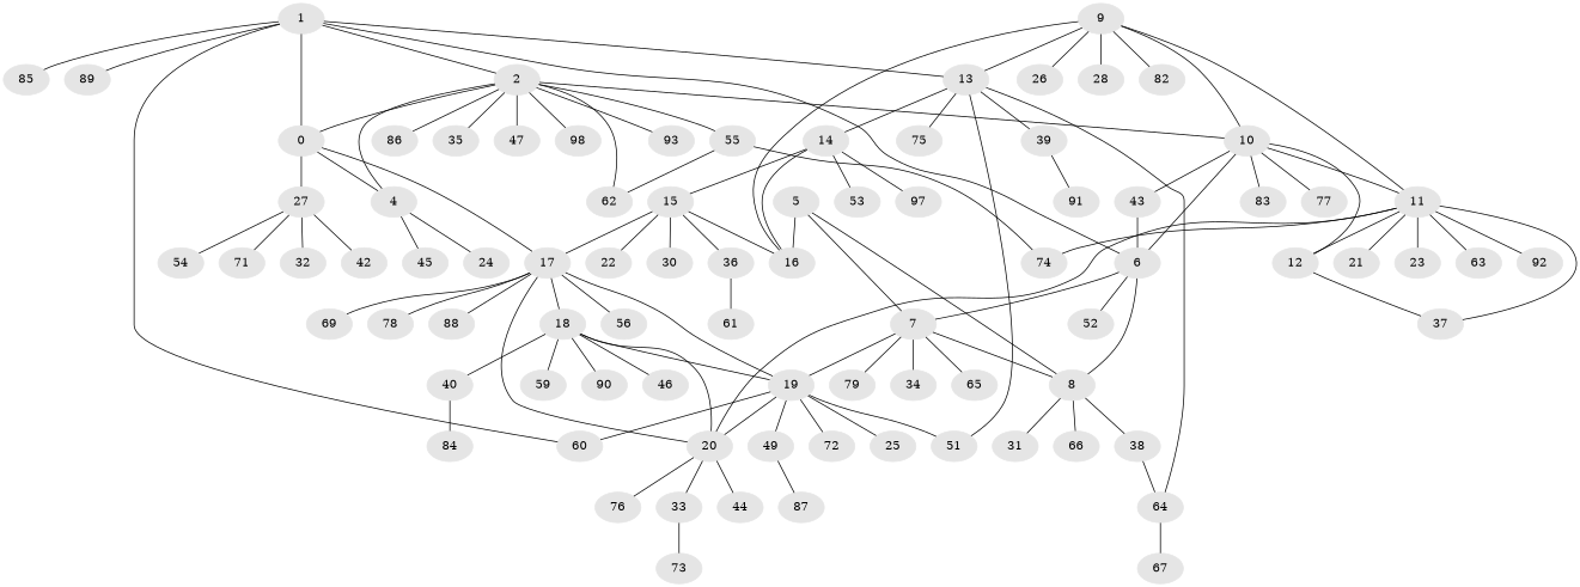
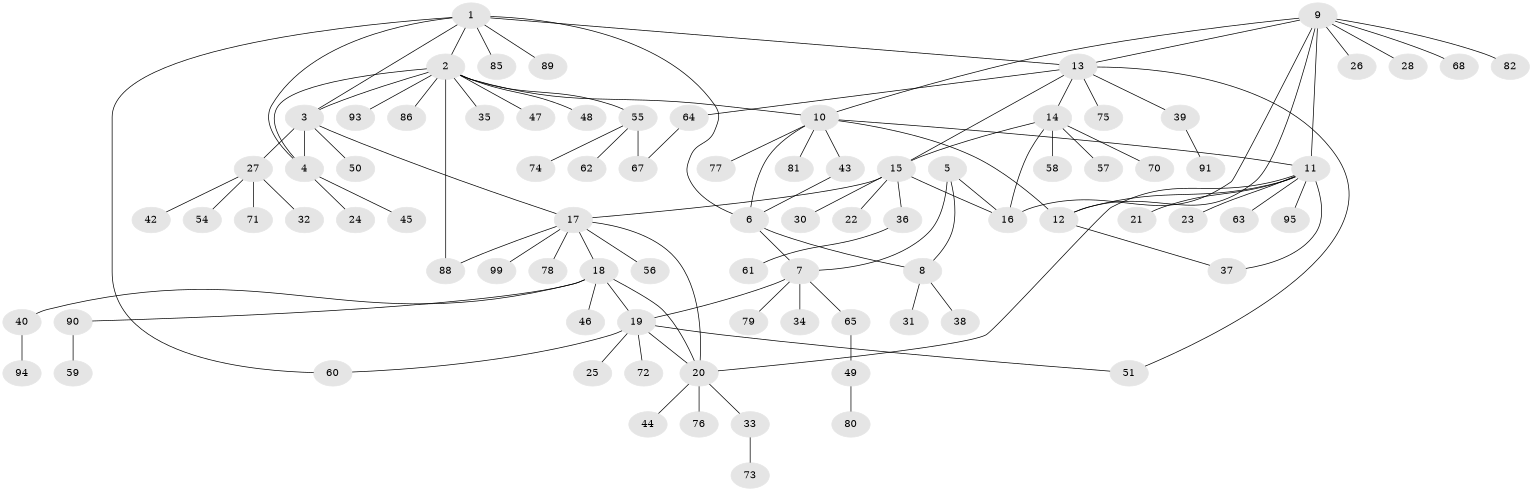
  graph {
    node [color=gray90 style=filled]
    1
    2
-   3 [label=0]
+   3
    4
    6
    13
    60
    85
    89
    10
    35
    47
-   48 [label=98]
+   48
    55
    n15 [label=93]
    86
    88
    17
    27
+   50
    24
    45
    7
    8
-   52
    14
    15
    39
    51
    64
    75
    11
    12
    43
    77
-   81 [label=83]
+   81
    74
    62
    67
    19
    20
    18
    56
-   69
+   69 [label=99]
    78
    32
    42
    54
    71
    5
    16
    34
    65
    79
    31
    38
-   66
    25
    49
    72
    9
    26
    28
+   68
    82
    37
    21
    23
    63
-   92
+   92 [label=95]
    33
    44
    76
-   53
-   57 [label=97]
+   53 [label=58]
+   57
+   70
    22
    30
    36
    91
    61
    40
    46
    59
    90
-   84
-   87
+   84 [label=94]
+   87 [label=80]
    73
    1 -- 2
    1 -- 3
+   1 -- 4
    1 -- 6
    1 -- 13
    1 -- 60
    1 -- 85
    1 -- 89
    2 -- 3
    2 -- 4
    2 -- 10
    2 -- 35
    2 -- 47
    2 -- 48
    2 -- 55
    2 -- n15
    2 -- 86
-   2 -- 62
+   2 -- 88
    3 -- 4
    3 -- 17
    3 -- 27
+   3 -- 50
    4 -- 24
    4 -- 45
    6 -- 10
    6 -- 7
    6 -- 8
-   6 -- 52
    13 -- 14
+   13 -- 15
    13 -- 39
    13 -- 51
    13 -- 64
    13 -- 75
    10 -- 11
    10 -- 12
    10 -- 43
    10 -- 77
    10 -- 81
    55 -- 74
    55 -- 62
+   55 -- 67
    17 -- 88
-   17 -- 19
    17 -- 20
    17 -- 18
    17 -- 56
    17 -- 69
    17 -- 78
    27 -- 32
    27 -- 42
    27 -- 54
    27 -- 71
-   7 -- 8
    7 -- 19
    7 -- 34
    7 -- 65
    7 -- 79
    8 -- 31
    8 -- 38
-   8 -- 66
    14 -- 15
    14 -- 16
    14 -- 53
    14 -- 57
+   14 -- 70
    15 -- 17
    15 -- 16
    15 -- 22
    15 -- 30
    15 -- 36
    39 -- 91
    64 -- 67
    11 -- 12
-   11 -- 74
    11 -- 20
    11 -- 37
    11 -- 21
    11 -- 23
    11 -- 63
    11 -- 92
    12 -- 37
    43 -- 6
    19 -- 60
    19 -- 51
    19 -- 20
    19 -- 25
-   19 -- 49
+   65 -- 49
    19 -- 72
    20 -- 33
    20 -- 44
    20 -- 76
    18 -- 19
    18 -- 20
    18 -- 40
    18 -- 46
-   18 -- 59
+   90 -- 59
    18 -- 90
    5 -- 7
    5 -- 8
    5 -- 16
-   38 -- 64
    49 -- 87
    9 -- 13
    9 -- 10
    9 -- 11
+   9 -- 12
    9 -- 16
    9 -- 26
    9 -- 28
+   9 -- 68
    9 -- 82
    33 -- 73
    36 -- 61
    40 -- 84
  }
